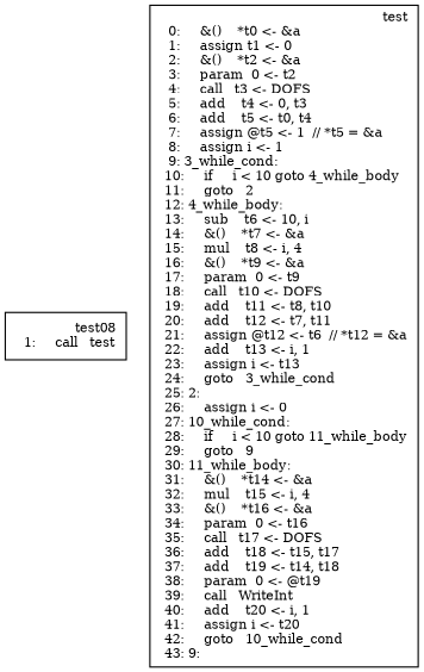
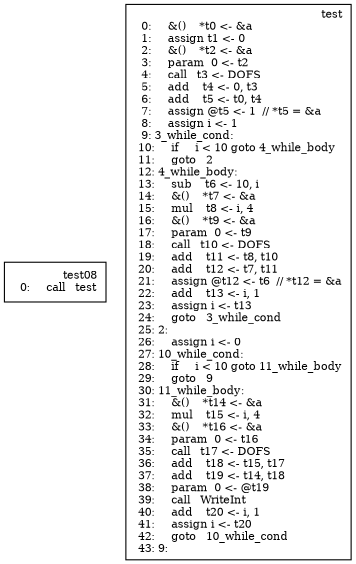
  digraph {
    fontname="DejaVu Serif"
    fontsize=10
    node [fontname="DejaVu Serif" fontsize=10 shape=box]
-   n1 [label="test08\r  1:     call   test\l"]
+   n1 [label="test08\r  0:     call   test\l"]
    n2 [label="test\r  0:     &()    *t0 <- &a\l  1:     assign t1 <- 0\l  2:     &()    *t2 <- &a\l  3:     param  0 <- t2\l  4:     call   t3 <- DOFS\l  5:     add    t4 <- 0, t3\l  6:     add    t5 <- t0, t4\l  7:     assign @t5 <- 1  // *t5 = &a\l  8:     assign i <- 1\l  9: 3_while_cond:\l 10:     if     i < 10 goto 4_while_body\l 11:     goto   2\l 12: 4_while_body:\l 13:     sub    t6 <- 10, i\l 14:     &()    *t7 <- &a\l 15:     mul    t8 <- i, 4\l 16:     &()    *t9 <- &a\l 17:     param  0 <- t9\l 18:     call   t10 <- DOFS\l 19:     add    t11 <- t8, t10\l 20:     add    t12 <- t7, t11\l 21:     assign @t12 <- t6  // *t12 = &a\l 22:     add    t13 <- i, 1\l 23:     assign i <- t13\l 24:     goto   3_while_cond\l 25: 2:\l 26:     assign i <- 0\l 27: 10_while_cond:\l 28:     if     i < 10 goto 11_while_body\l 29:     goto   9\l 30: 11_while_body:\l 31:     &()    *t14 <- &a\l 32:     mul    t15 <- i, 4\l 33:     &()    *t16 <- &a\l 34:     param  0 <- t16\l 35:     call   t17 <- DOFS\l 36:     add    t18 <- t15, t17\l 37:     add    t19 <- t14, t18\l 38:     param  0 <- @t19\l 39:     call   WriteInt\l 40:     add    t20 <- i, 1\l 41:     assign i <- t20\l 42:     goto   10_while_cond\l 43: 9:\l"]
  }
